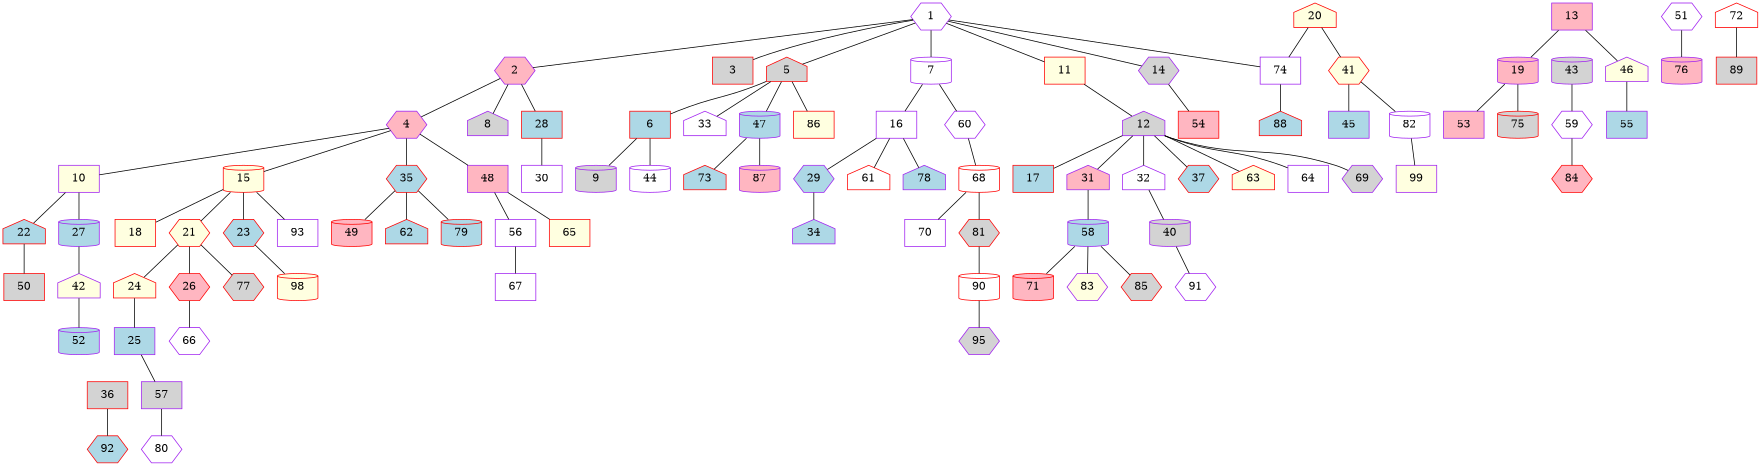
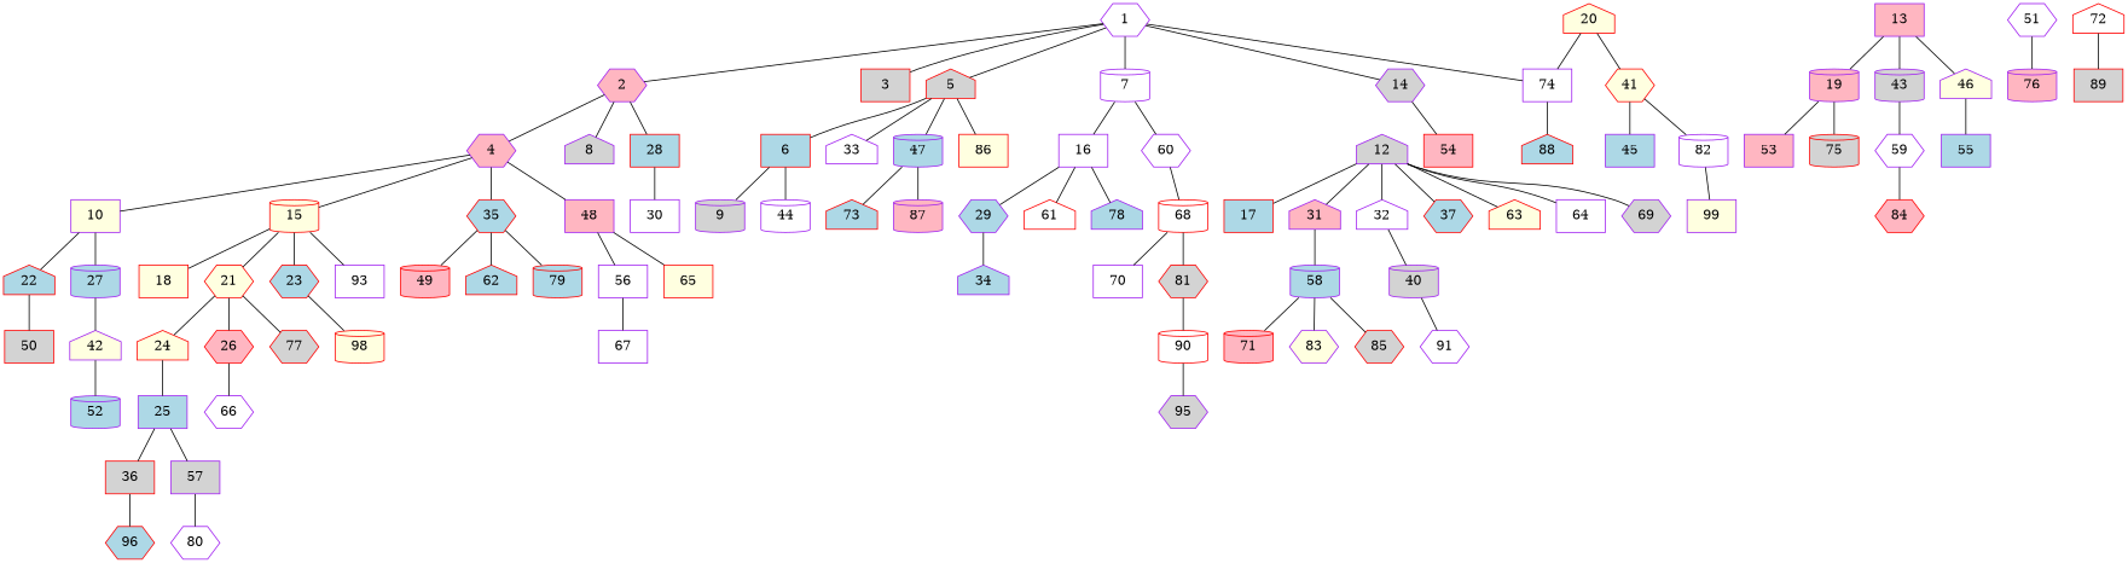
  graph {
    node [color=purple fillcolor=white shape=box style=filled]
    1 [shape=hexagon]
    2 [fillcolor=lightpink shape=hexagon]
    3 [color=red fillcolor=lightgrey]
    5 [color=red fillcolor=lightgrey shape=house]
    7 [shape=cylinder]
-   11 [color=red fillcolor=lightyellow]
    14 [fillcolor=lightgrey shape=hexagon]
    74
    4 [fillcolor=lightpink shape=hexagon]
    8 [fillcolor=lightgrey shape=house]
    28 [color=red fillcolor=lightblue]
    6 [color=red fillcolor=lightblue]
    33 [shape=house]
    47 [fillcolor=lightblue shape=cylinder]
    86 [color=red fillcolor=lightyellow]
    16
    60 [shape=hexagon]
    12 [fillcolor=lightgrey shape=house]
    54 [color=red fillcolor=lightpink]
    20 [color=red fillcolor=lightyellow shape=house]
    41 [color=red fillcolor=lightyellow shape=hexagon]
    10 [fillcolor=lightyellow]
    15 [color=red fillcolor=lightyellow shape=cylinder]
    35 [color=red fillcolor=lightblue shape=hexagon]
    48 [fillcolor=lightpink]
    30
    22 [color=red fillcolor=lightblue shape=house]
    27 [fillcolor=lightblue shape=cylinder]
    18 [color=red fillcolor=lightyellow]
    21 [color=red fillcolor=lightyellow shape=hexagon]
    23 [color=red fillcolor=lightblue shape=hexagon]
    93
    49 [color=red fillcolor=lightpink shape=cylinder]
    62 [color=red fillcolor=lightblue shape=house]
    79 [color=red fillcolor=lightblue shape=cylinder]
    56
    65 [color=red fillcolor=lightyellow]
    9 [fillcolor=lightgrey shape=cylinder]
    44 [shape=cylinder]
    73 [color=red fillcolor=lightblue shape=house]
    87 [fillcolor=lightpink shape=cylinder]
    13 [fillcolor=lightpink]
    19 [fillcolor=lightpink shape=cylinder]
    43 [fillcolor=lightgrey shape=cylinder]
    46 [fillcolor=lightyellow shape=house]
    29 [fillcolor=lightblue shape=hexagon]
    61 [color=red shape=house]
    78 [fillcolor=lightblue shape=house]
    68 [color=red shape=cylinder]
    50 [color=red fillcolor=lightgrey]
    42 [fillcolor=lightyellow shape=house]
    17 [color=red fillcolor=lightblue]
    31 [fillcolor=lightpink shape=house]
    32 [shape=house]
    37 [color=red fillcolor=lightblue shape=hexagon]
    63 [color=red fillcolor=lightyellow shape=house]
    64
    69 [fillcolor=lightgrey shape=hexagon]
    58 [fillcolor=lightblue shape=cylinder]
    40 [fillcolor=lightgrey shape=cylinder]
    53 [fillcolor=lightpink]
    75 [color=red fillcolor=lightgrey shape=cylinder]
    59 [shape=hexagon]
    55 [fillcolor=lightblue]
    24 [color=red fillcolor=lightyellow shape=house]
    26 [color=red fillcolor=lightpink shape=hexagon]
    77 [color=red fillcolor=lightgrey shape=hexagon]
    n68 [color=red fillcolor=lightyellow label=98 shape=cylinder]
    34 [fillcolor=lightblue shape=house]
    45 [fillcolor=lightblue]
    82 [shape=cylinder]
    88 [color=red fillcolor=lightblue shape=house]
    25 [fillcolor=lightblue]
    66 [shape=hexagon]
    36 [color=red fillcolor=lightgrey]
    57 [fillcolor=lightgrey]
-   92 [color=red fillcolor=lightblue shape=hexagon]
+   92 [color=red fillcolor=lightblue shape=hexagon label=96]
    80 [shape=hexagon]
    52 [fillcolor=lightblue shape=cylinder]
    71 [color=red fillcolor=lightpink shape=cylinder]
    83 [fillcolor=lightyellow shape=hexagon]
    85 [color=red fillcolor=lightgrey shape=hexagon]
    91 [shape=hexagon]
    51 [shape=hexagon]
    76 [fillcolor=lightpink shape=cylinder]
    72 [color=red shape=house]
    89 [color=red fillcolor=lightgrey]
    n88 [fillcolor=lightyellow label=99]
    84 [color=red fillcolor=lightpink shape=hexagon]
    67
    70
    81 [color=red fillcolor=lightgrey shape=hexagon]
    90 [color=red shape=cylinder]
    95 [fillcolor=lightgrey shape=hexagon]
    1 -- 2
    1 -- 3
    1 -- 5
    1 -- 7
-   1 -- 11
    1 -- 14
    1 -- 74
    2 -- 4
    2 -- 8
    2 -- 28
    5 -- 6
    5 -- 33
    5 -- 47
    5 -- 86
    7 -- 16
    7 -- 60
-   11 -- 12
    14 -- 54
    74 -- 88
    4 -- 10
    4 -- 15
    4 -- 35
    4 -- 48
    28 -- 30
    6 -- 9
    6 -- 44
    47 -- 73
    47 -- 87
    16 -- 29
    16 -- 61
    16 -- 78
    60 -- 68
    12 -- 17
    12 -- 31
    12 -- 32
    12 -- 37
    12 -- 63
    12 -- 64
    12 -- 69
    20 -- 74
    20 -- 41
    41 -- 45
    41 -- 82
    10 -- 22
    10 -- 27
    15 -- 18
    15 -- 21
    15 -- 23
    15 -- 93
    35 -- 49
    35 -- 62
    35 -- 79
    48 -- 56
    48 -- 65
    22 -- 50
    27 -- 42
    21 -- 24
    21 -- 26
    21 -- 77
    23 -- n68
    56 -- 67
    13 -- 19
+   13 -- 43
    13 -- 46
    19 -- 53
    19 -- 75
    43 -- 59
    46 -- 55
    29 -- 34
    68 -- 70
    68 -- 81
    42 -- 52
    31 -- 58
    32 -- 40
    58 -- 71
    58 -- 83
    58 -- 85
    40 -- 91
    59 -- 84
    24 -- 25
    26 -- 66
    82 -- n88
+   25 -- 36
    25 -- 57
    36 -- 92
    57 -- 80
    51 -- 76
    72 -- 89
    81 -- 90
    90 -- 95
  }
